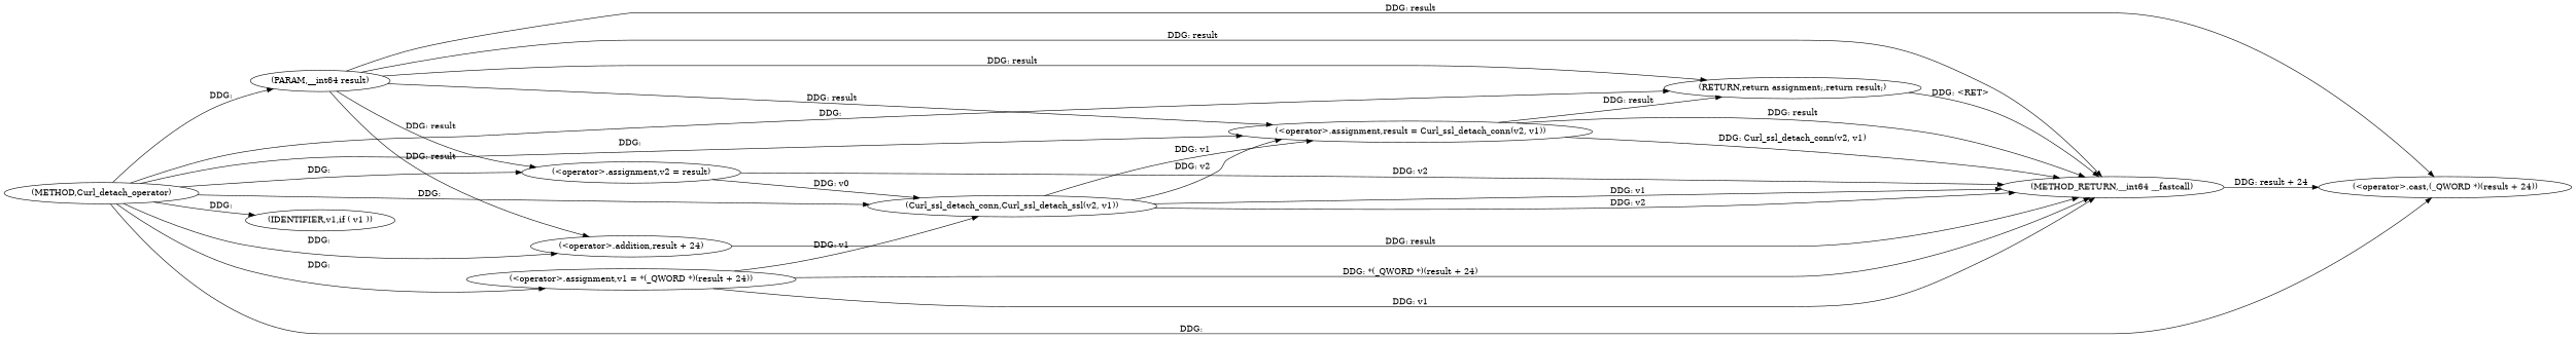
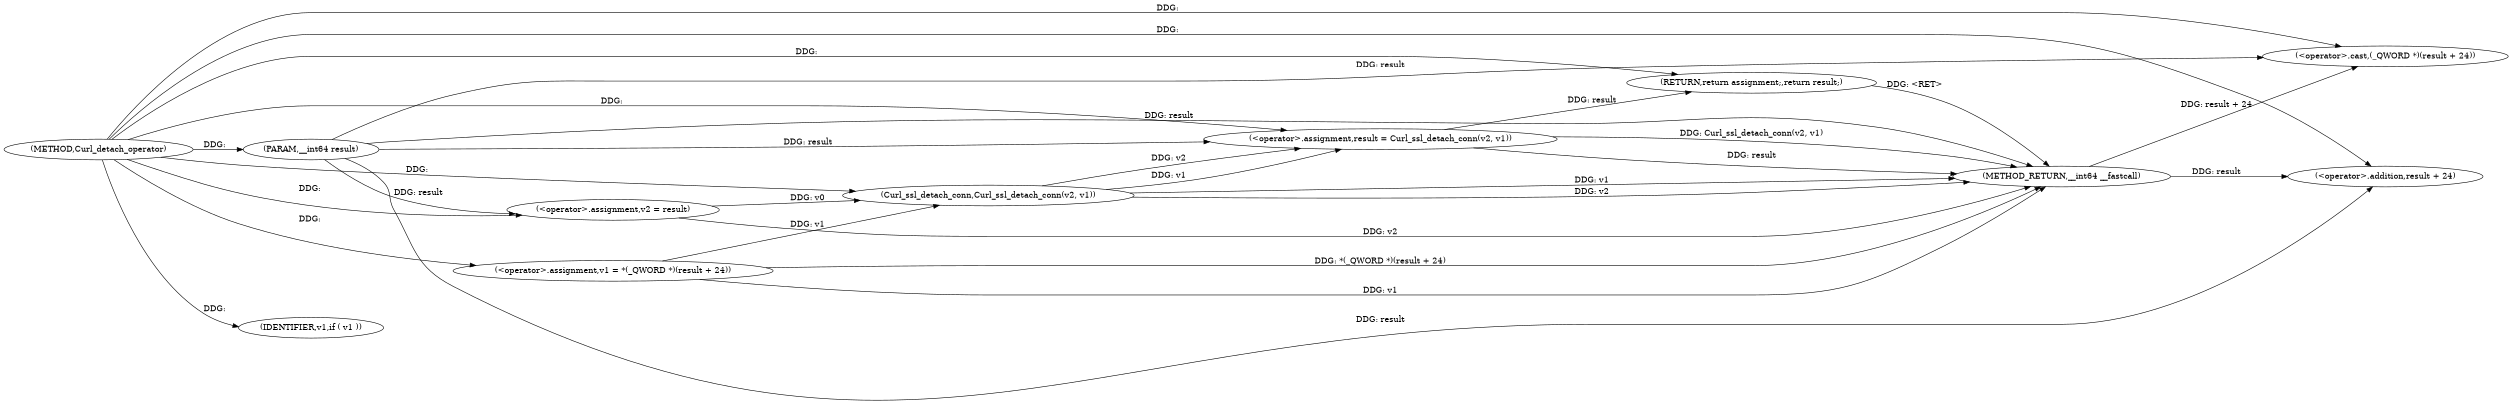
  digraph {
    rankdir=LR
    n1 [label="(METHOD,Curl_detach_operator)"]
    n2 [label="(PARAM,__int64 result)"]
    n3 [label="(<operator>.assignment,v2 = result)"]
    n4 [label="(<operator>.assignment,v1 = *(_QWORD *)(result + 24))"]
    n5 [label="(<operator>.cast,(_QWORD *)(result + 24))"]
    n6 [label="(<operator>.addition,result + 24)"]
    n7 [label="(IDENTIFIER,v1,if ( v1 ))"]
    n8 [label="(<operator>.assignment,result = Curl_ssl_detach_conn(v2, v1))"]
-   n9 [label="(Curl_ssl_detach_conn,Curl_ssl_detach_ssl(v2, v1))"]
+   n9 [label="(Curl_ssl_detach_conn,Curl_ssl_detach_conn(v2, v1))"]
    n10 [label="(RETURN,return assignment;,return result;)"]
    n11 [label="(METHOD_RETURN,__int64 __fastcall)"]
    n1 -> n2 [label="DDG: "]
    n1 -> n3 [label="DDG: "]
    n1 -> n4 [label="DDG: "]
    n1 -> n5 [label="DDG: "]
    n1 -> n6 [label="DDG: "]
    n1 -> n7 [label="DDG: "]
    n1 -> n8 [label="DDG: "]
    n1 -> n9 [label="DDG: "]
    n1 -> n10 [label="DDG: "]
    n2 -> n3 [label="DDG: result"]
    n2 -> n5 [label="DDG: result"]
    n2 -> n6 [label="DDG: result"]
    n2 -> n8 [label="DDG: result"]
-   n2 -> n10 [label="DDG: result"]
    n2 -> n11 [label="DDG: result"]
    n3 -> n9 [label="DDG: v0"]
    n3 -> n11 [label="DDG: v2"]
    n4 -> n9 [label="DDG: v1"]
    n4 -> n11 [label="DDG: *(_QWORD *)(result + 24)"]
    n4 -> n11 [label="DDG: v1"]
-   n6 -> n11 [label="DDG: result"]
+   n11 -> n6 [label="DDG: result"]
    n8 -> n10 [label="DDG: result"]
    n8 -> n11 [label="DDG: Curl_ssl_detach_conn(v2, v1)"]
    n8 -> n11 [label="DDG: result"]
    n9 -> n8 [label="DDG: v2"]
    n9 -> n8 [label="DDG: v1"]
    n9 -> n11 [label="DDG: v1"]
    n9 -> n11 [label="DDG: v2"]
    n10 -> n11 [label="DDG: <RET>"]
    n11 -> n5 [label="DDG: result + 24"]
  }
